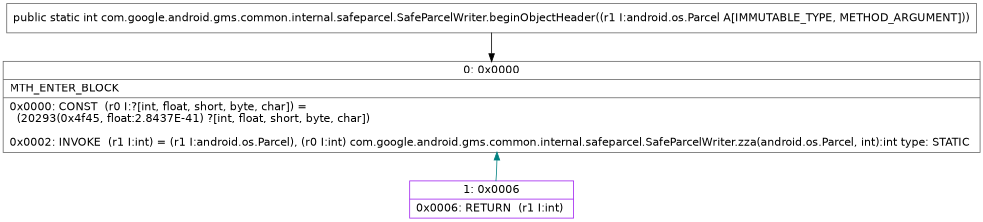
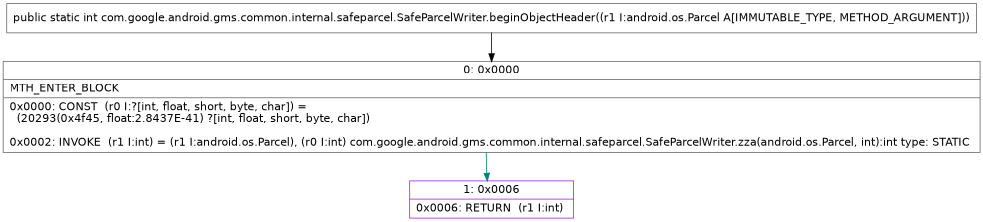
  digraph {
    fontname="DejaVu Sans"
    node [shape=record color=gray40 fontname="DejaVu Sans"]
    edge [fontname="DejaVu Sans"]
    n1 [label="{0\:\ 0x0000|MTH_ENTER_BLOCK\l|0x0000: CONST  (r0 I:?[int, float, short, byte, char]) = \l  (20293(0x4f45, float:2.8437E\-41) ?[int, float, short, byte, char])\l \l0x0002: INVOKE  (r1 I:int) = (r1 I:android.os.Parcel), (r0 I:int) com.google.android.gms.common.internal.safeparcel.SafeParcelWriter.zza(android.os.Parcel, int):int type: STATIC \l}"]
    n2 [label="{1\:\ 0x0006|0x0006: RETURN  (r1 I:int) \l}" color=purple]
    n3 [label="{public static int com.google.android.gms.common.internal.safeparcel.SafeParcelWriter.beginObjectHeader((r1 I:android.os.Parcel A[IMMUTABLE_TYPE, METHOD_ARGUMENT])) }"]
-   n2 -> n1 [color=teal]
+   n1 -> n2 [color=teal]
    n3 -> n1 [color=black]
  }
